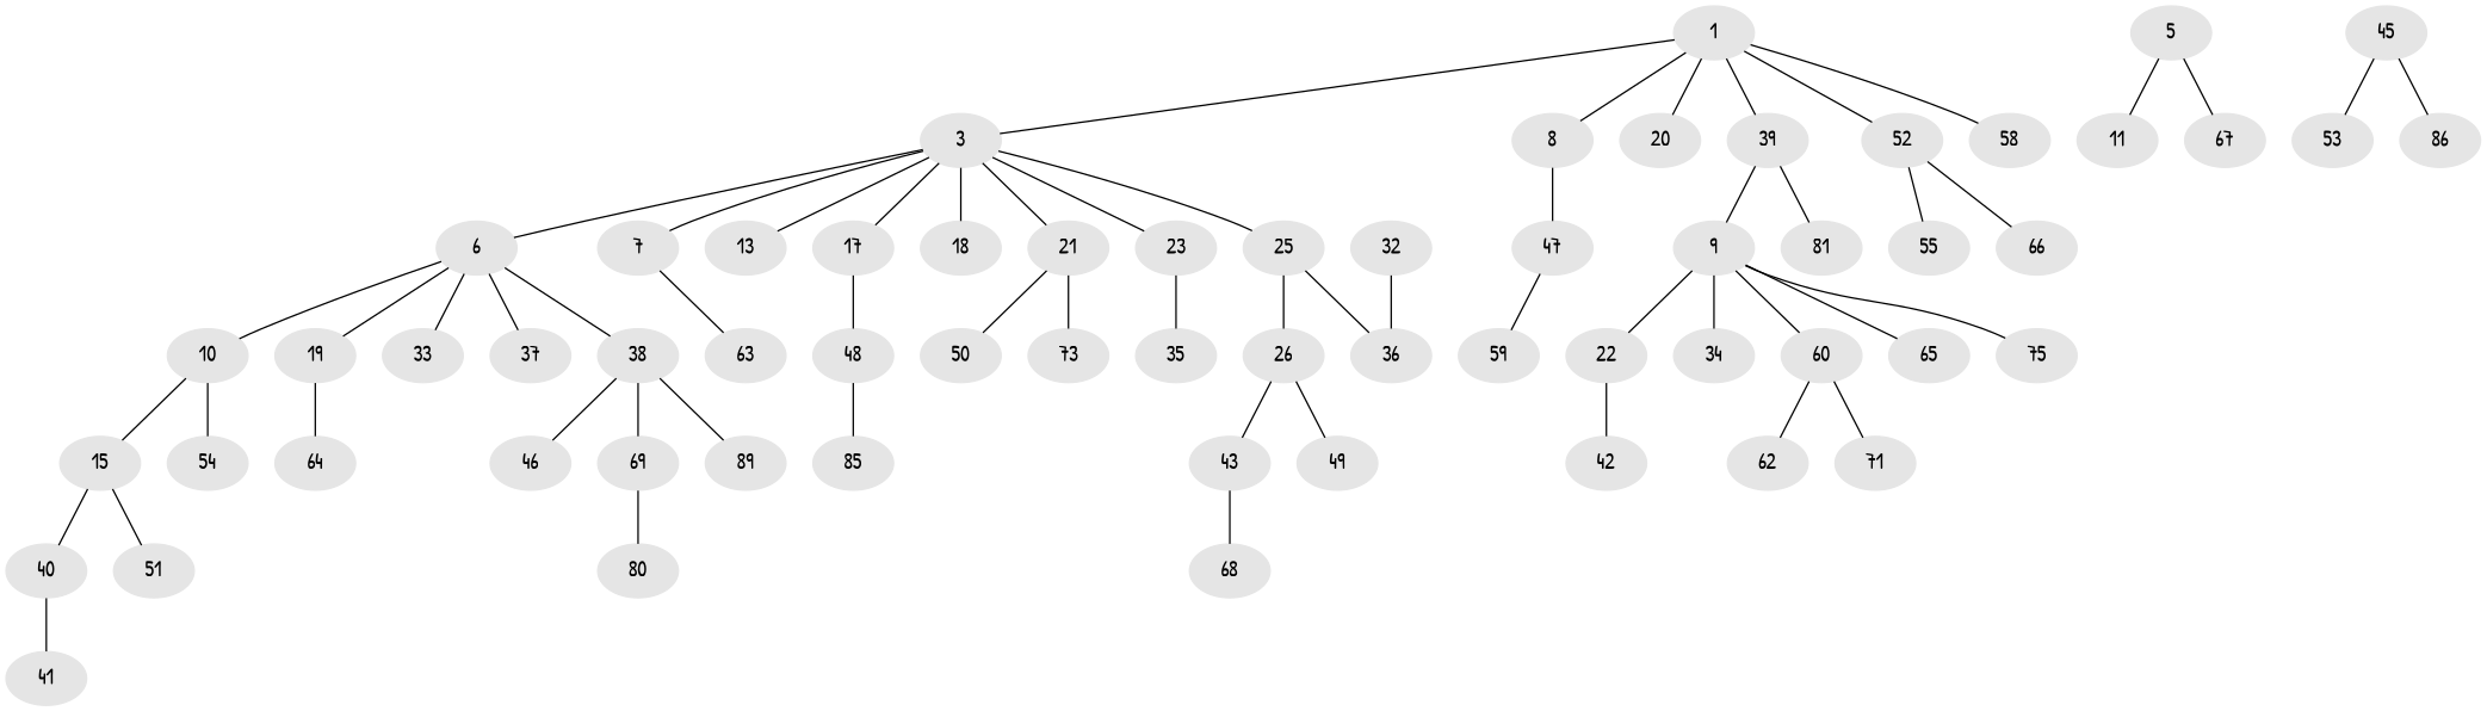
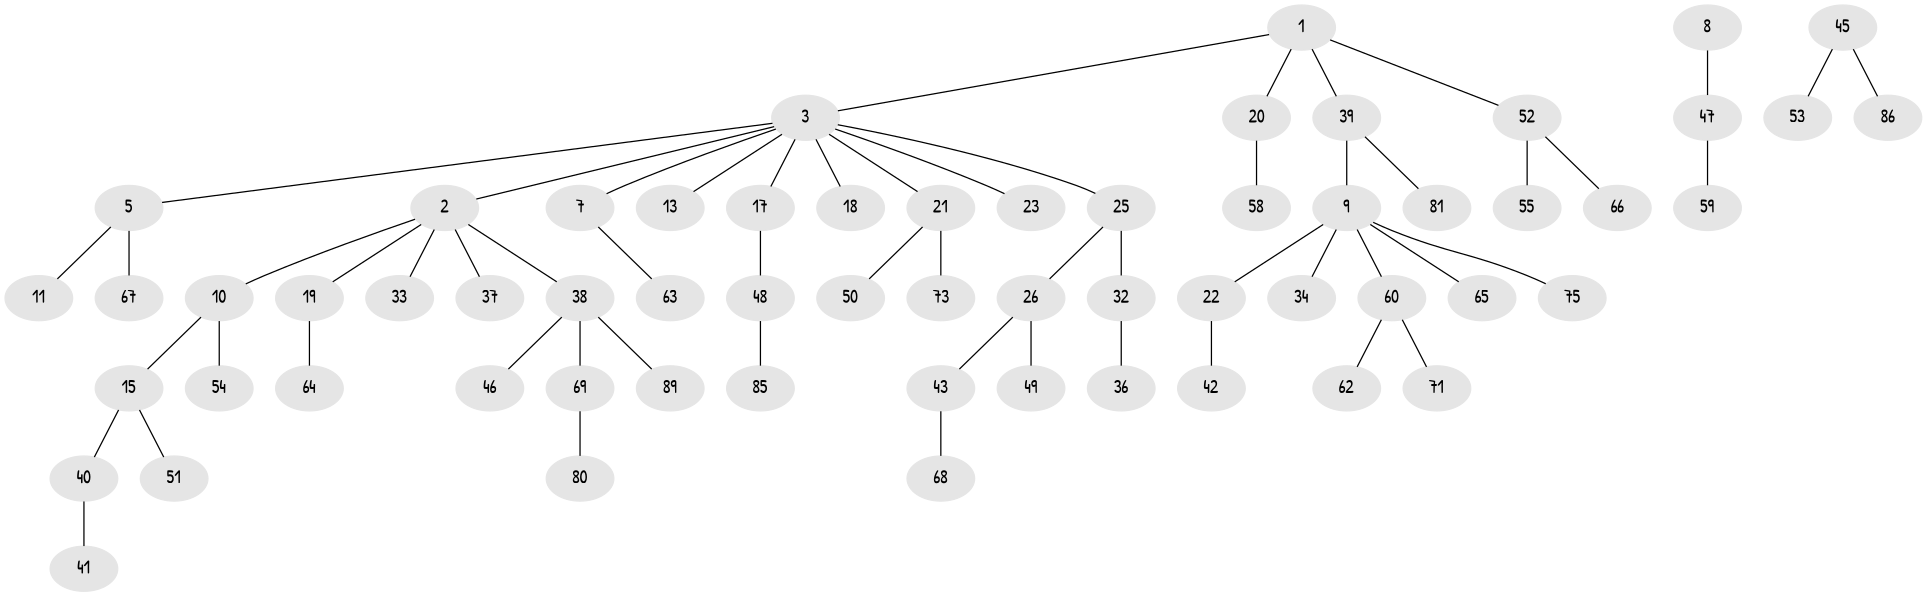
  graph {
    fontname="Patrick Hand"
    node [color=gray90 fontname="Patrick Hand" style=filled]
    edge [fontname="Patrick Hand"]
    1 [super="+2"]
    3 [super="+4"]
    8
    20
    39
    52
    58
    5
-   6
+   6 [label=2]
    7
    13
    17 [super="+24"]
    18 [super="+29"]
    21
    23 [super="+92"]
    25
    47
    9 [super="+12+16"]
    22
    34
    60
    65
    75 [super="+83"]
    81
    55
    66
    11
    67
    10
    19
    33 [super="+56"]
    37
    38
    63
    48
    50
    73 [super="+76"]
-   35
    26
    32
    15 [super="+31"]
    54
    64
    46
    69
    n46 [label=89]
    59
    42
    62 [super="+90+72"]
    71 [super="+89"]
    40
    51
    41 [super="+57"]
    85
    43
    49
    36 [super="+79"]
    68
    80
    53 [super="+78"]
    45
    86
    1 -- 3
-   1 -- 8
    1 -- 20
    1 -- 39
    1 -- 52
-   1 -- 58
+   20 -- 58
+   3 -- 5
    3 -- 6
    3 -- 7
    3 -- 13
    3 -- 17
    3 -- 18
    3 -- 21
    3 -- 23
    3 -- 25
    8 -- 47
    39 -- 9
    39 -- 81
    52 -- 55
    52 -- 66
    5 -- 11
    5 -- 67
    6 -- 10
    6 -- 19
    6 -- 33
    6 -- 37
    6 -- 38
    7 -- 63
    17 -- 48
    21 -- 50
    21 -- 73
-   23 -- 35
    25 -- 26
-   25 -- 36
+   25 -- 32
    47 -- 59
    9 -- 22
    9 -- 34
    9 -- 60
    9 -- 65
    9 -- 75
    22 -- 42
    60 -- 62
    60 -- 71
    10 -- 15
    10 -- 54
    19 -- 64
    38 -- 46
    38 -- 69
    38 -- n46
    48 -- 85
    26 -- 43
    26 -- 49
    32 -- 36
    15 -- 40
    15 -- 51
    69 -- 80
    40 -- 41
    43 -- 68
    45 -- 53
    45 -- 86
  }
